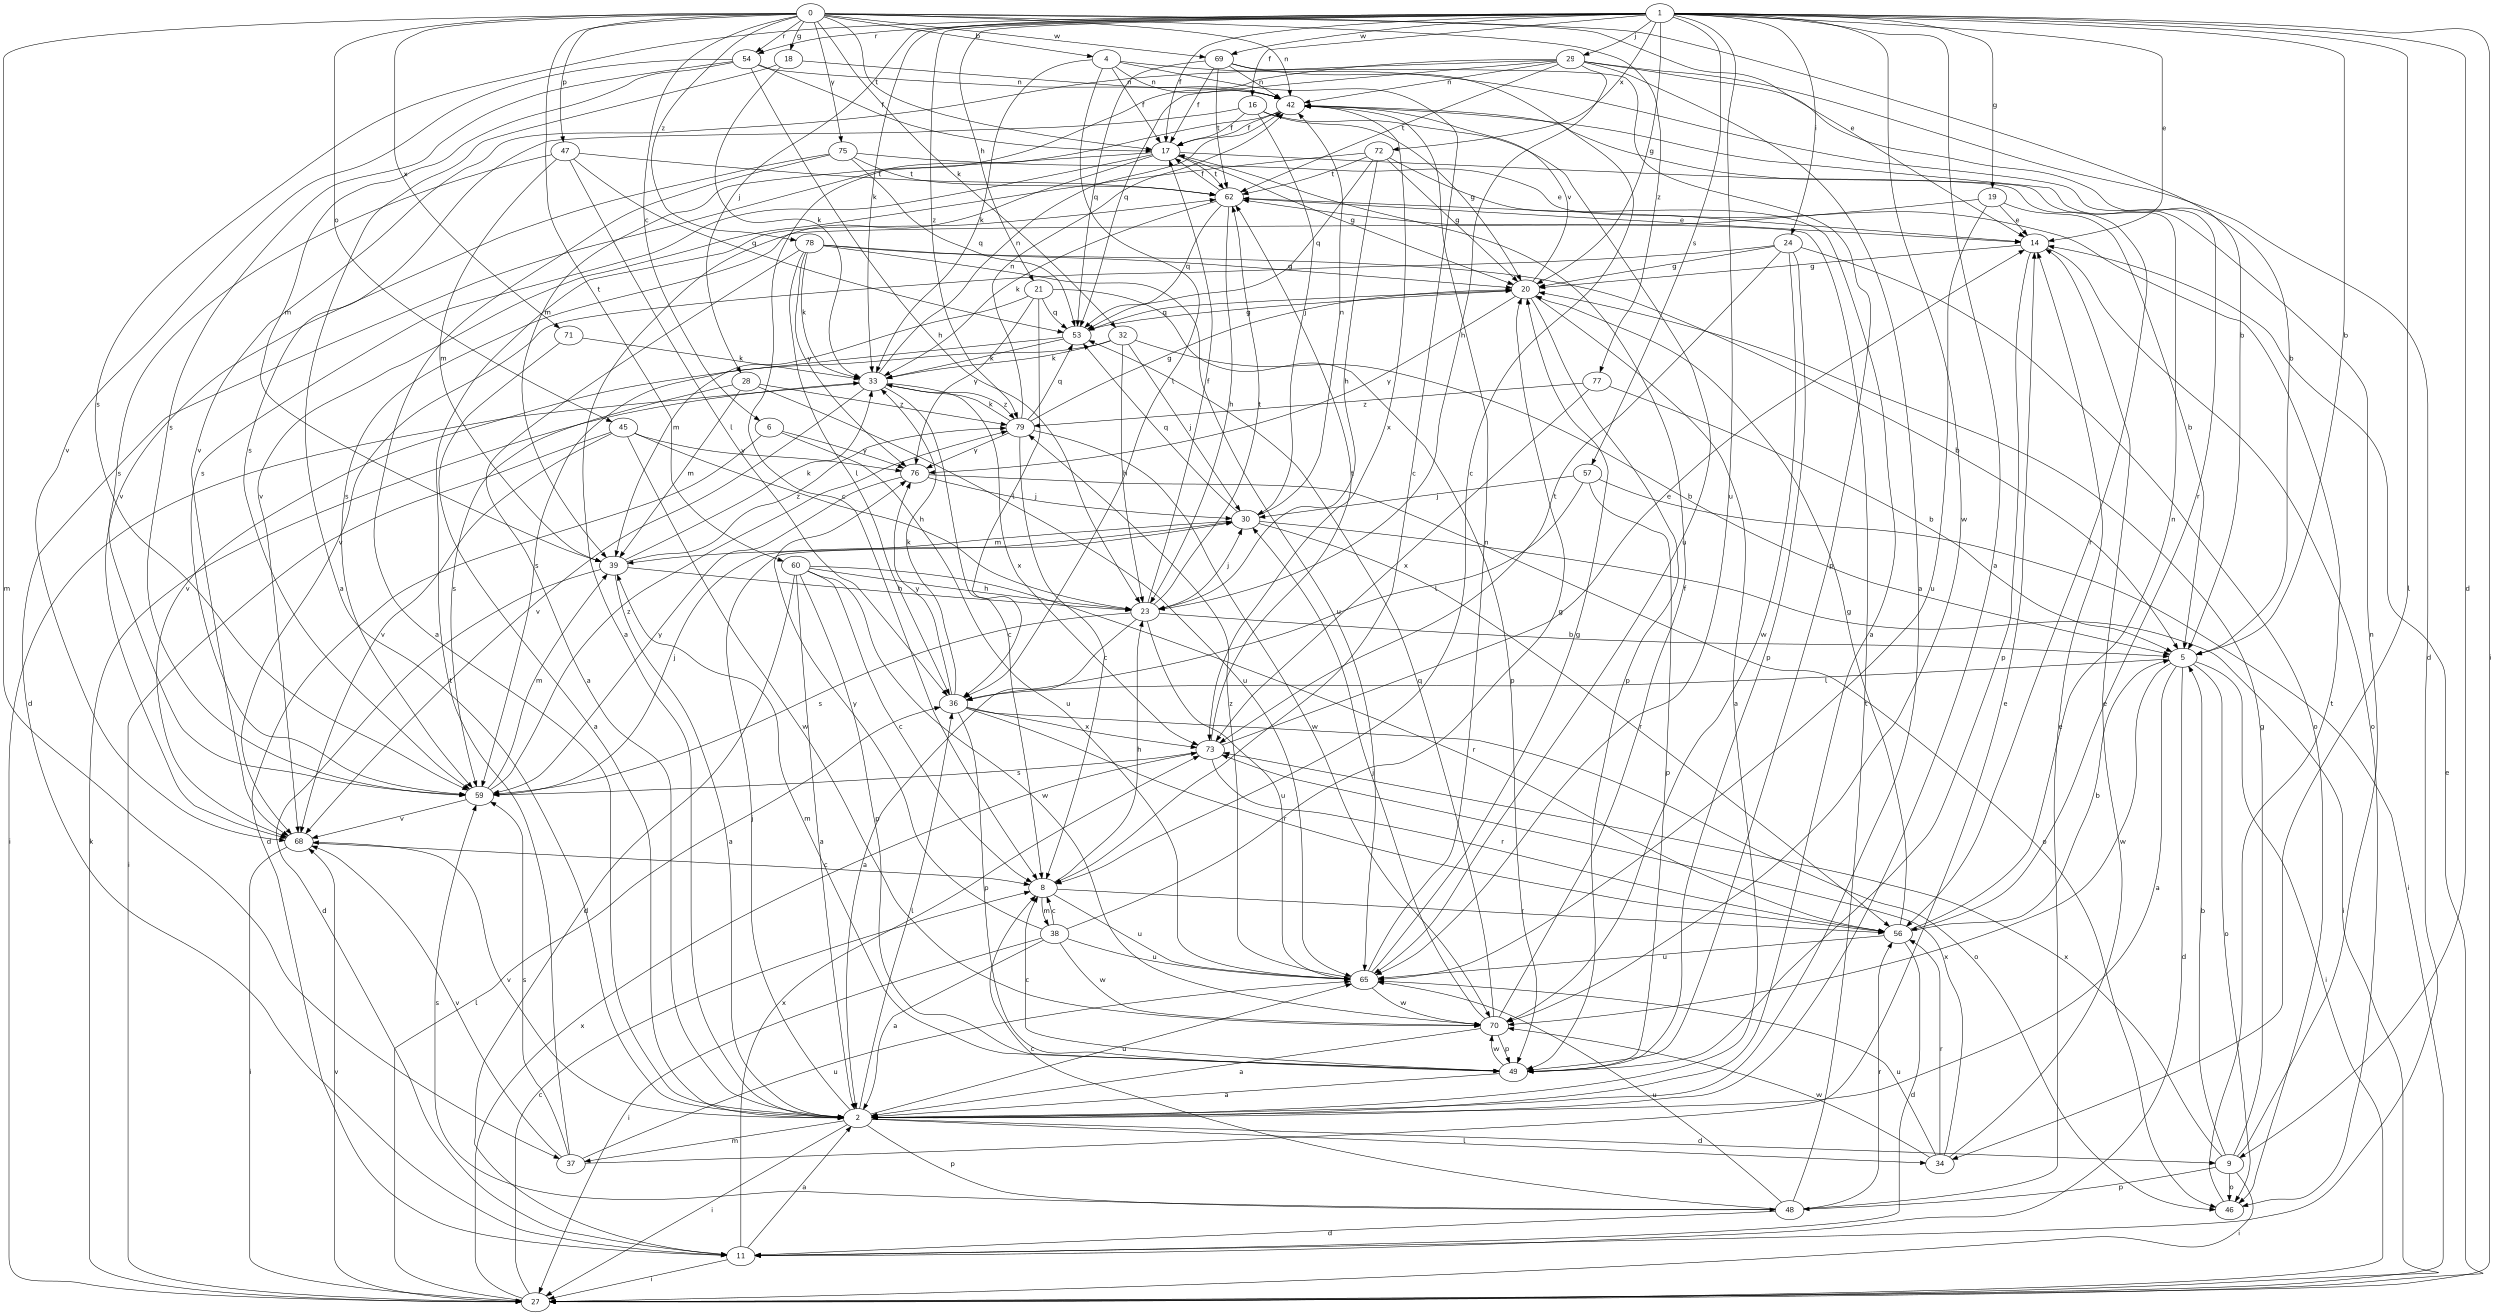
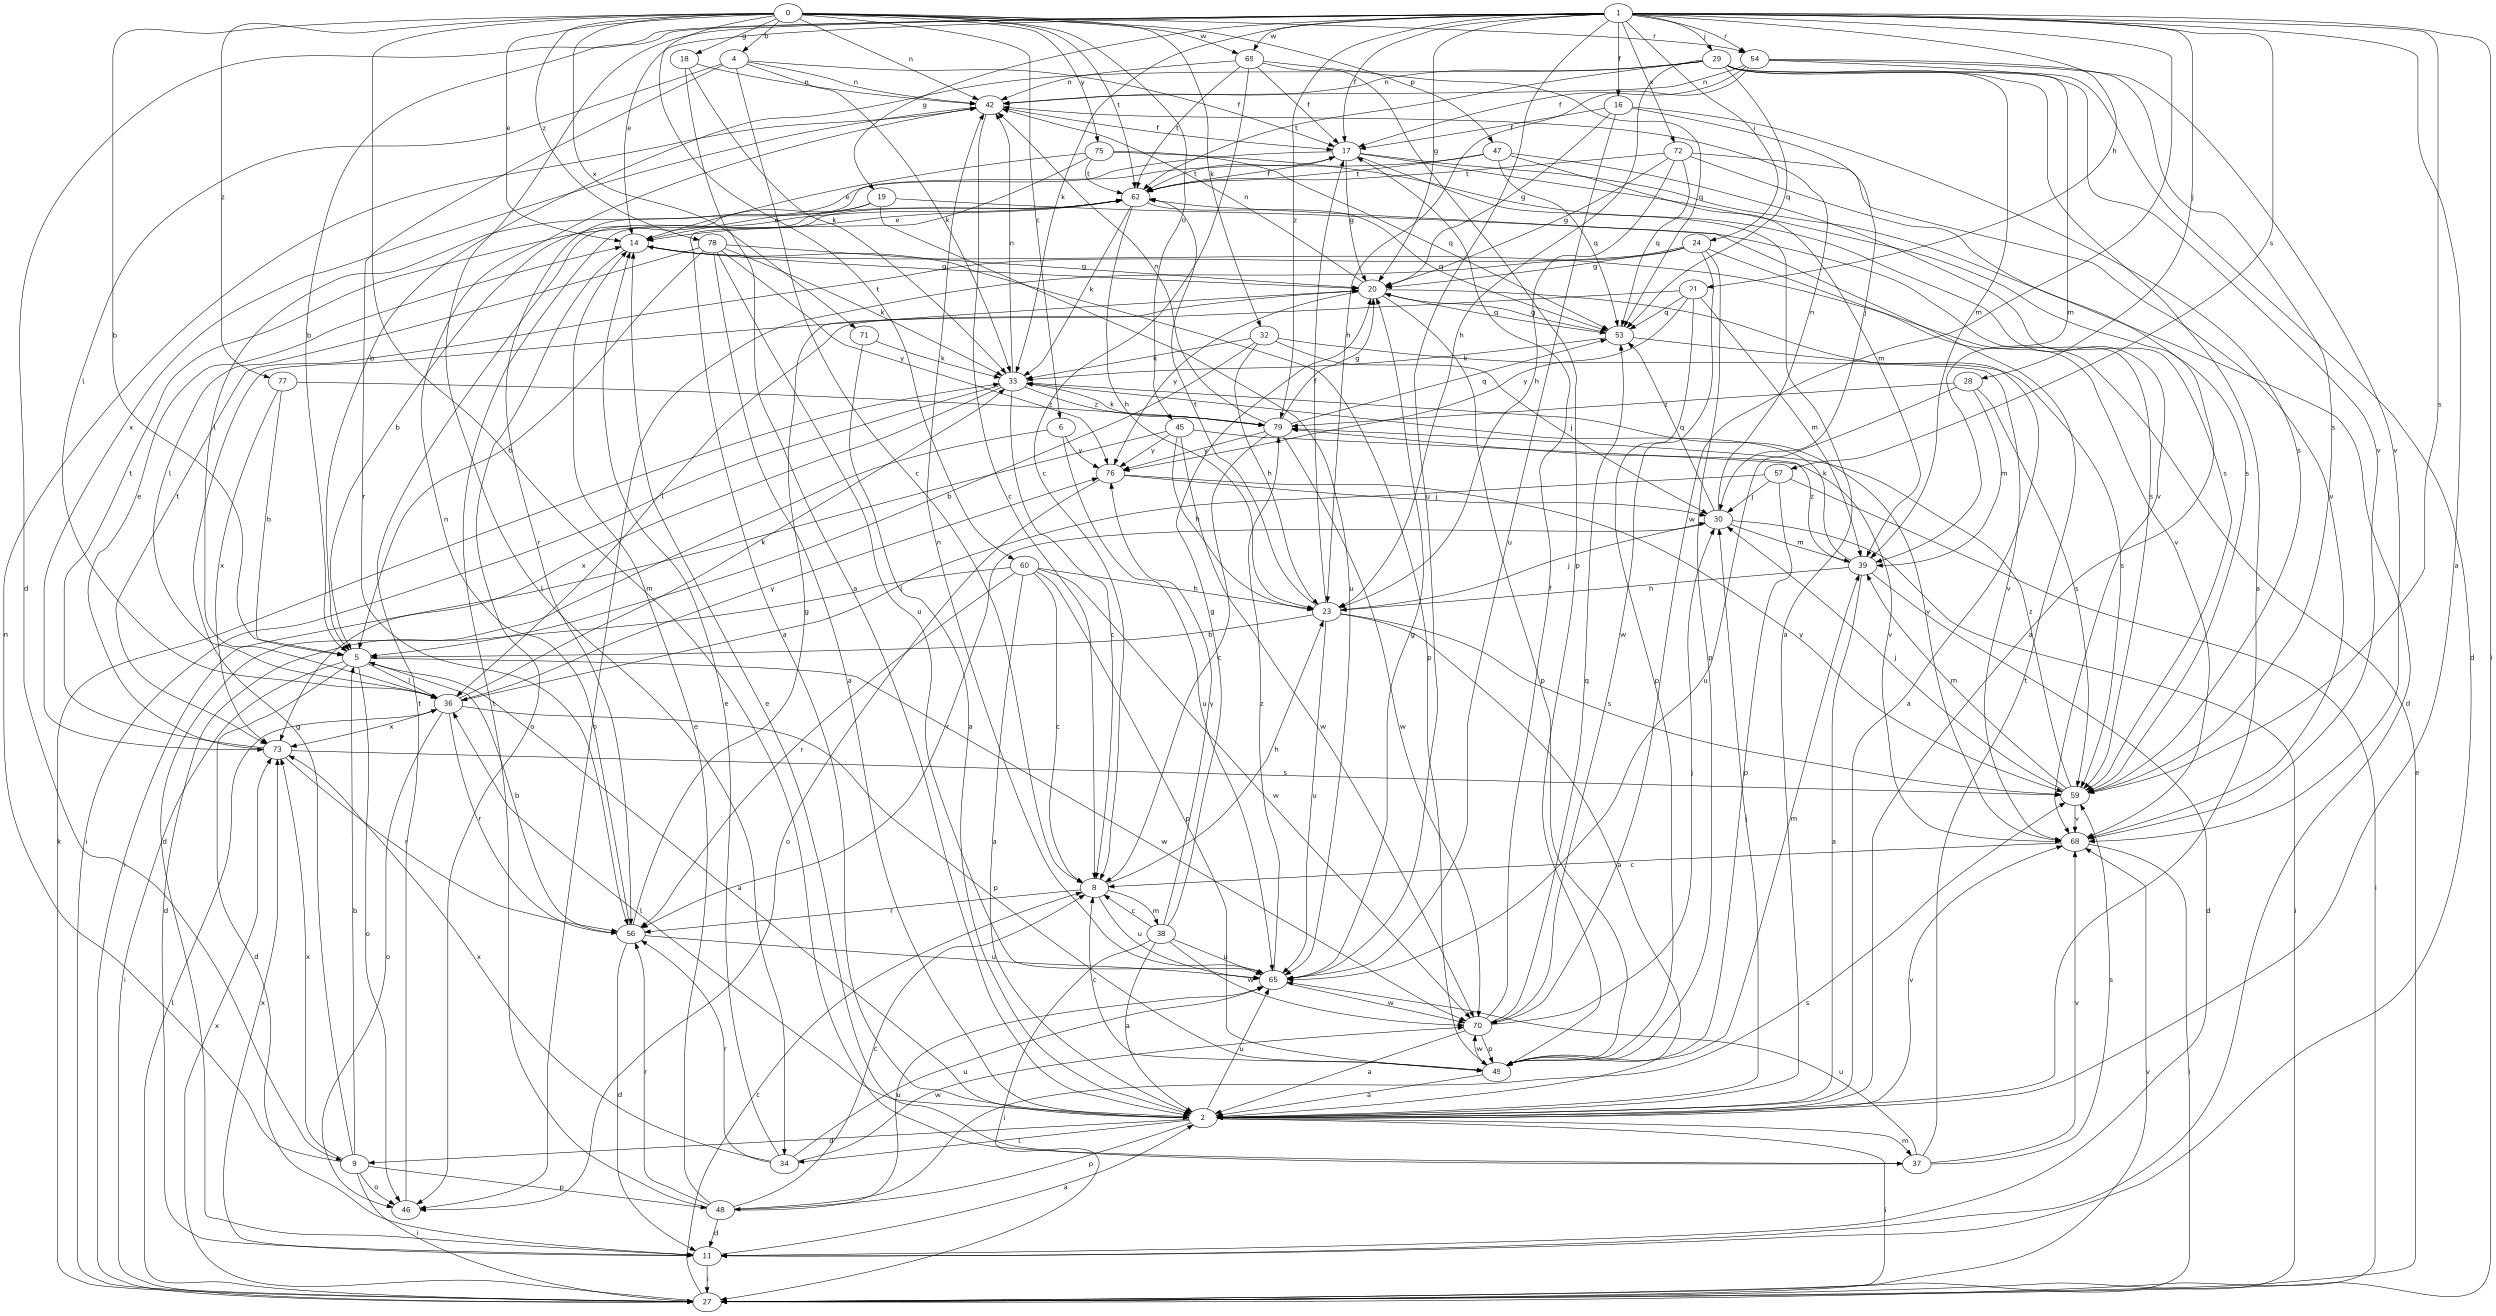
  strict digraph {
    fontname=Nunito
    node [fontname=Nunito]
    edge [fontname=Nunito]
    0
    4
    5
    6
    14
    18
    32
    37
    42
    45
    47
    54
    60
    62
    69
    71
    75
    77
    78
    17
    33
    36
    8
    56
    2
    27
    70
    11
    46
    65
    76
    20
    49
    30
    68
    23
    59
    73
    53
    39
    79
    1
    9
    16
    19
    21
    24
    28
    29
    34
    57
    72
    48
    38
    0 -> 4 [label=b]
    0 -> 5 [label=b]
    0 -> 6 [label=c]
    0 -> 14 [label=e]
    0 -> 18 [label=g]
    0 -> 32 [label=k]
    0 -> 37 [label=m]
    0 -> 42 [label=n]
    0 -> 45 [label=o]
    0 -> 47 [label=p]
    0 -> 54 [label=r]
    0 -> 60 [label=t]
-   0 -> 17 [label=t]
+   0 -> 62 [label=t]
    0 -> 69 [label=w]
    0 -> 71 [label=x]
    0 -> 75 [label=y]
    0 -> 77 [label=z]
    0 -> 78 [label=z]
    4 -> 42 [label=n]
    4 -> 17 [label=f]
    4 -> 33 [label=k]
    4 -> 36 [label=l]
    4 -> 8 [label=c]
    4 -> 56 [label=r]
    5 -> 36 [label=l]
    5 -> 2 [label=a]
    5 -> 27 [label=i]
    5 -> 70 [label=w]
    5 -> 11 [label=d]
    5 -> 46 [label=o]
    6 -> 11 [label=d]
    6 -> 65 [label=u]
    6 -> 76 [label=y]
    14 -> 46 [label=o]
    14 -> 20 [label=g]
    14 -> 49 [label=p]
    18 -> 42 [label=n]
    18 -> 33 [label=k]
    18 -> 2 [label=a]
    32 -> 5 [label=b]
    32 -> 33 [label=k]
    32 -> 30 [label=j]
    32 -> 68 [label=v]
    32 -> 23 [label=h]
    37 -> 14 [label=e]
    37 -> 62 [label=t]
    37 -> 65 [label=u]
    37 -> 68 [label=v]
    37 -> 59 [label=s]
    42 -> 17 [label=f]
    42 -> 8 [label=c]
    42 -> 73 [label=x]
    45 -> 27 [label=i]
    45 -> 70 [label=w]
    45 -> 76 [label=y]
    45 -> 68 [label=v]
    45 -> 23 [label=h]
    47 -> 62 [label=t]
    47 -> 36 [label=l]
    47 -> 59 [label=s]
    47 -> 53 [label=q]
    47 -> 39 [label=m]
    54 -> 42 [label=n]
    54 -> 17 [label=f]
    54 -> 68 [label=v]
    54 -> 23 [label=h]
    54 -> 59 [label=s]
    54 -> 39 [label=m]
    60 -> 8 [label=c]
    60 -> 56 [label=r]
    60 -> 2 [label=a]
    60 -> 70 [label=w]
    60 -> 11 [label=d]
    60 -> 49 [label=p]
    60 -> 23 [label=h]
    62 -> 14 [label=e]
    62 -> 17 [label=f]
    62 -> 33 [label=k]
    62 -> 23 [label=h]
    62 -> 53 [label=q]
    69 -> 42 [label=n]
    69 -> 62 [label=t]
    69 -> 17 [label=f]
    69 -> 8 [label=c]
    69 -> 49 [label=p]
    69 -> 53 [label=q]
    71 -> 33 [label=k]
    71 -> 2 [label=a]
    75 -> 14 [label=e]
    75 -> 62 [label=t]
    75 -> 2 [label=a]
    75 -> 68 [label=v]
    75 -> 53 [label=q]
    77 -> 5 [label=b]
    77 -> 73 [label=x]
    77 -> 79 [label=z]
    78 -> 5 [label=b]
    78 -> 33 [label=k]
    78 -> 36 [label=l]
    78 -> 2 [label=a]
    78 -> 65 [label=u]
    78 -> 76 [label=y]
    78 -> 20 [label=g]
    17 -> 62 [label=t]
    17 -> 56 [label=r]
    17 -> 2 [label=a]
    17 -> 11 [label=d]
    17 -> 20 [label=g]
    17 -> 59 [label=s]
    33 -> 42 [label=n]
    33 -> 8 [label=c]
    33 -> 27 [label=i]
    33 -> 68 [label=v]
    33 -> 73 [label=x]
    33 -> 79 [label=z]
    36 -> 33 [label=k]
    36 -> 56 [label=r]
    36 -> 46 [label=o]
    36 -> 76 [label=y]
    36 -> 49 [label=p]
    36 -> 73 [label=x]
    8 -> 56 [label=r]
    8 -> 65 [label=u]
    8 -> 23 [label=h]
    8 -> 38 [label=m]
    56 -> 5 [label=b]
    56 -> 42 [label=n]
    56 -> 11 [label=d]
    56 -> 65 [label=u]
    56 -> 20 [label=g]
    2 -> 37 [label=m]
    2 -> 36 [label=l]
    2 -> 27 [label=i]
    2 -> 65 [label=u]
    2 -> 30 [label=j]
    2 -> 68 [label=v]
    2 -> 9 [label=d]
    2 -> 34 [label=l]
    2 -> 48 [label=p]
    27 -> 14 [label=e]
    27 -> 33 [label=k]
    27 -> 36 [label=l]
    27 -> 8 [label=c]
    27 -> 68 [label=v]
    27 -> 73 [label=x]
    70 -> 17 [label=f]
    70 -> 2 [label=a]
    70 -> 49 [label=p]
    70 -> 30 [label=j]
    70 -> 53 [label=q]
    11 -> 2 [label=a]
    11 -> 27 [label=i]
    11 -> 73 [label=x]
    46 -> 62 [label=t]
    65 -> 42 [label=n]
    65 -> 70 [label=w]
    65 -> 20 [label=g]
    65 -> 79 [label=z]
    76 -> 46 [label=o]
    76 -> 30 [label=j]
    76 -> 59 [label=y]
-   20 -> 42 [label=v]
+   20 -> 42 [label=n]
    20 -> 2 [label=a]
    20 -> 76 [label=y]
    20 -> 49 [label=p]
    20 -> 53 [label=q]
    49 -> 8 [label=c]
    49 -> 2 [label=a]
    49 -> 70 [label=w]
    49 -> 39 [label=m]
    30 -> 42 [label=n]
    30 -> 56 [label=r]
    30 -> 27 [label=i]
    30 -> 53 [label=q]
    30 -> 39 [label=m]
    68 -> 8 [label=c]
    68 -> 27 [label=i]
    23 -> 5 [label=b]
    23 -> 62 [label=t]
    23 -> 17 [label=f]
    23 -> 2 [label=a]
    23 -> 65 [label=u]
    23 -> 30 [label=j]
    23 -> 59 [label=s]
    59 -> 30 [label=j]
    59 -> 68 [label=v]
    59 -> 39 [label=m]
    59 -> 79 [label=z]
    73 -> 14 [label=e]
    73 -> 62 [label=t]
    73 -> 56 [label=r]
    73 -> 59 [label=s]
    53 -> 33 [label=k]
    53 -> 20 [label=g]
    53 -> 59 [label=s]
    39 -> 33 [label=k]
    39 -> 2 [label=a]
    39 -> 11 [label=d]
    39 -> 23 [label=h]
    39 -> 79 [label=z]
    79 -> 42 [label=n]
    79 -> 33 [label=k]
    79 -> 8 [label=c]
    79 -> 70 [label=w]
    79 -> 76 [label=y]
    79 -> 20 [label=g]
    79 -> 53 [label=q]
    1 -> 5 [label=b]
    1 -> 14 [label=e]
    1 -> 54 [label=r]
    1 -> 69 [label=w]
    1 -> 17 [label=f]
    1 -> 33 [label=k]
    1 -> 2 [label=a]
    1 -> 27 [label=i]
    1 -> 70 [label=w]
    1 -> 65 [label=u]
    1 -> 20 [label=g]
    1 -> 59 [label=s]
    1 -> 79 [label=z]
    1 -> 9 [label=d]
    1 -> 16 [label=f]
    1 -> 19 [label=g]
    1 -> 21 [label=h]
    1 -> 24 [label=i]
    1 -> 28 [label=j]
    1 -> 29 [label=j]
    1 -> 34 [label=l]
    1 -> 57 [label=s]
    1 -> 72 [label=x]
    9 -> 5 [label=b]
    9 -> 42 [label=n]
    9 -> 27 [label=i]
    9 -> 46 [label=o]
    9 -> 20 [label=g]
    9 -> 73 [label=x]
    9 -> 48 [label=p]
    16 -> 17 [label=f]
    16 -> 65 [label=u]
    16 -> 20 [label=g]
    16 -> 30 [label=j]
    16 -> 59 [label=s]
    19 -> 5 [label=b]
    19 -> 14 [label=e]
    19 -> 65 [label=u]
    19 -> 59 [label=s]
    21 -> 36 [label=l]
    21 -> 76 [label=y]
    21 -> 49 [label=p]
    21 -> 53 [label=q]
    21 -> 39 [label=m]
    24 -> 70 [label=w]
    24 -> 46 [label=o]
    24 -> 20 [label=g]
    24 -> 49 [label=p]
    24 -> 68 [label=v]
    24 -> 73 [label=t]
    28 -> 65 [label=u]
    28 -> 59 [label=s]
    28 -> 39 [label=m]
    28 -> 79 [label=z]
    29 -> 5 [label=b]
    29 -> 42 [label=n]
    29 -> 62 [label=t]
    29 -> 2 [label=a]
    29 -> 11 [label=d]
    29 -> 68 [label=v]
    29 -> 23 [label=h]
    29 -> 53 [label=q]
    29 -> 39 [label=m]
    34 -> 14 [label=e]
    34 -> 56 [label=r]
    34 -> 70 [label=w]
    34 -> 65 [label=u]
    34 -> 73 [label=x]
    57 -> 36 [label=l]
    57 -> 27 [label=i]
    57 -> 49 [label=p]
    57 -> 30 [label=j]
    72 -> 62 [label=t]
    72 -> 2 [label=a]
    72 -> 20 [label=g]
    72 -> 68 [label=v]
    72 -> 23 [label=h]
    72 -> 53 [label=q]
    48 -> 14 [label=e]
    48 -> 62 [label=t]
    48 -> 8 [label=c]
    48 -> 56 [label=r]
    48 -> 11 [label=d]
    48 -> 65 [label=u]
    48 -> 59 [label=s]
    38 -> 8 [label=c]
    38 -> 2 [label=a]
    38 -> 27 [label=i]
    38 -> 70 [label=w]
    38 -> 65 [label=u]
    38 -> 76 [label=y]
    38 -> 20 [label=g]
  }
